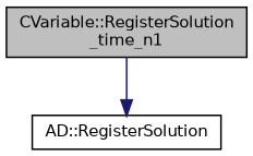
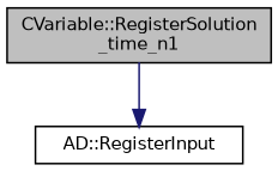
  digraph {
    rankdir=TB
    node [color=black fontname=Helvetica fontsize=10 shape=record style=filled]
    n1 [fillcolor=grey75 fontcolor=black height=0.2 label="CVariable::RegisterSolution\l_time_n1" width=0.4]
-   n2 [fillcolor=white height=0.2 label="AD::RegisterSolution" width=0.4]
+   n2 [fillcolor=white height=0.2 label="AD::RegisterInput" width=0.4]
    n1 -> n2 [color=midnightblue fontname=Helvetica fontsize=10 labelfontname=Helvetica labelfontsize=10 style=solid]
  }
